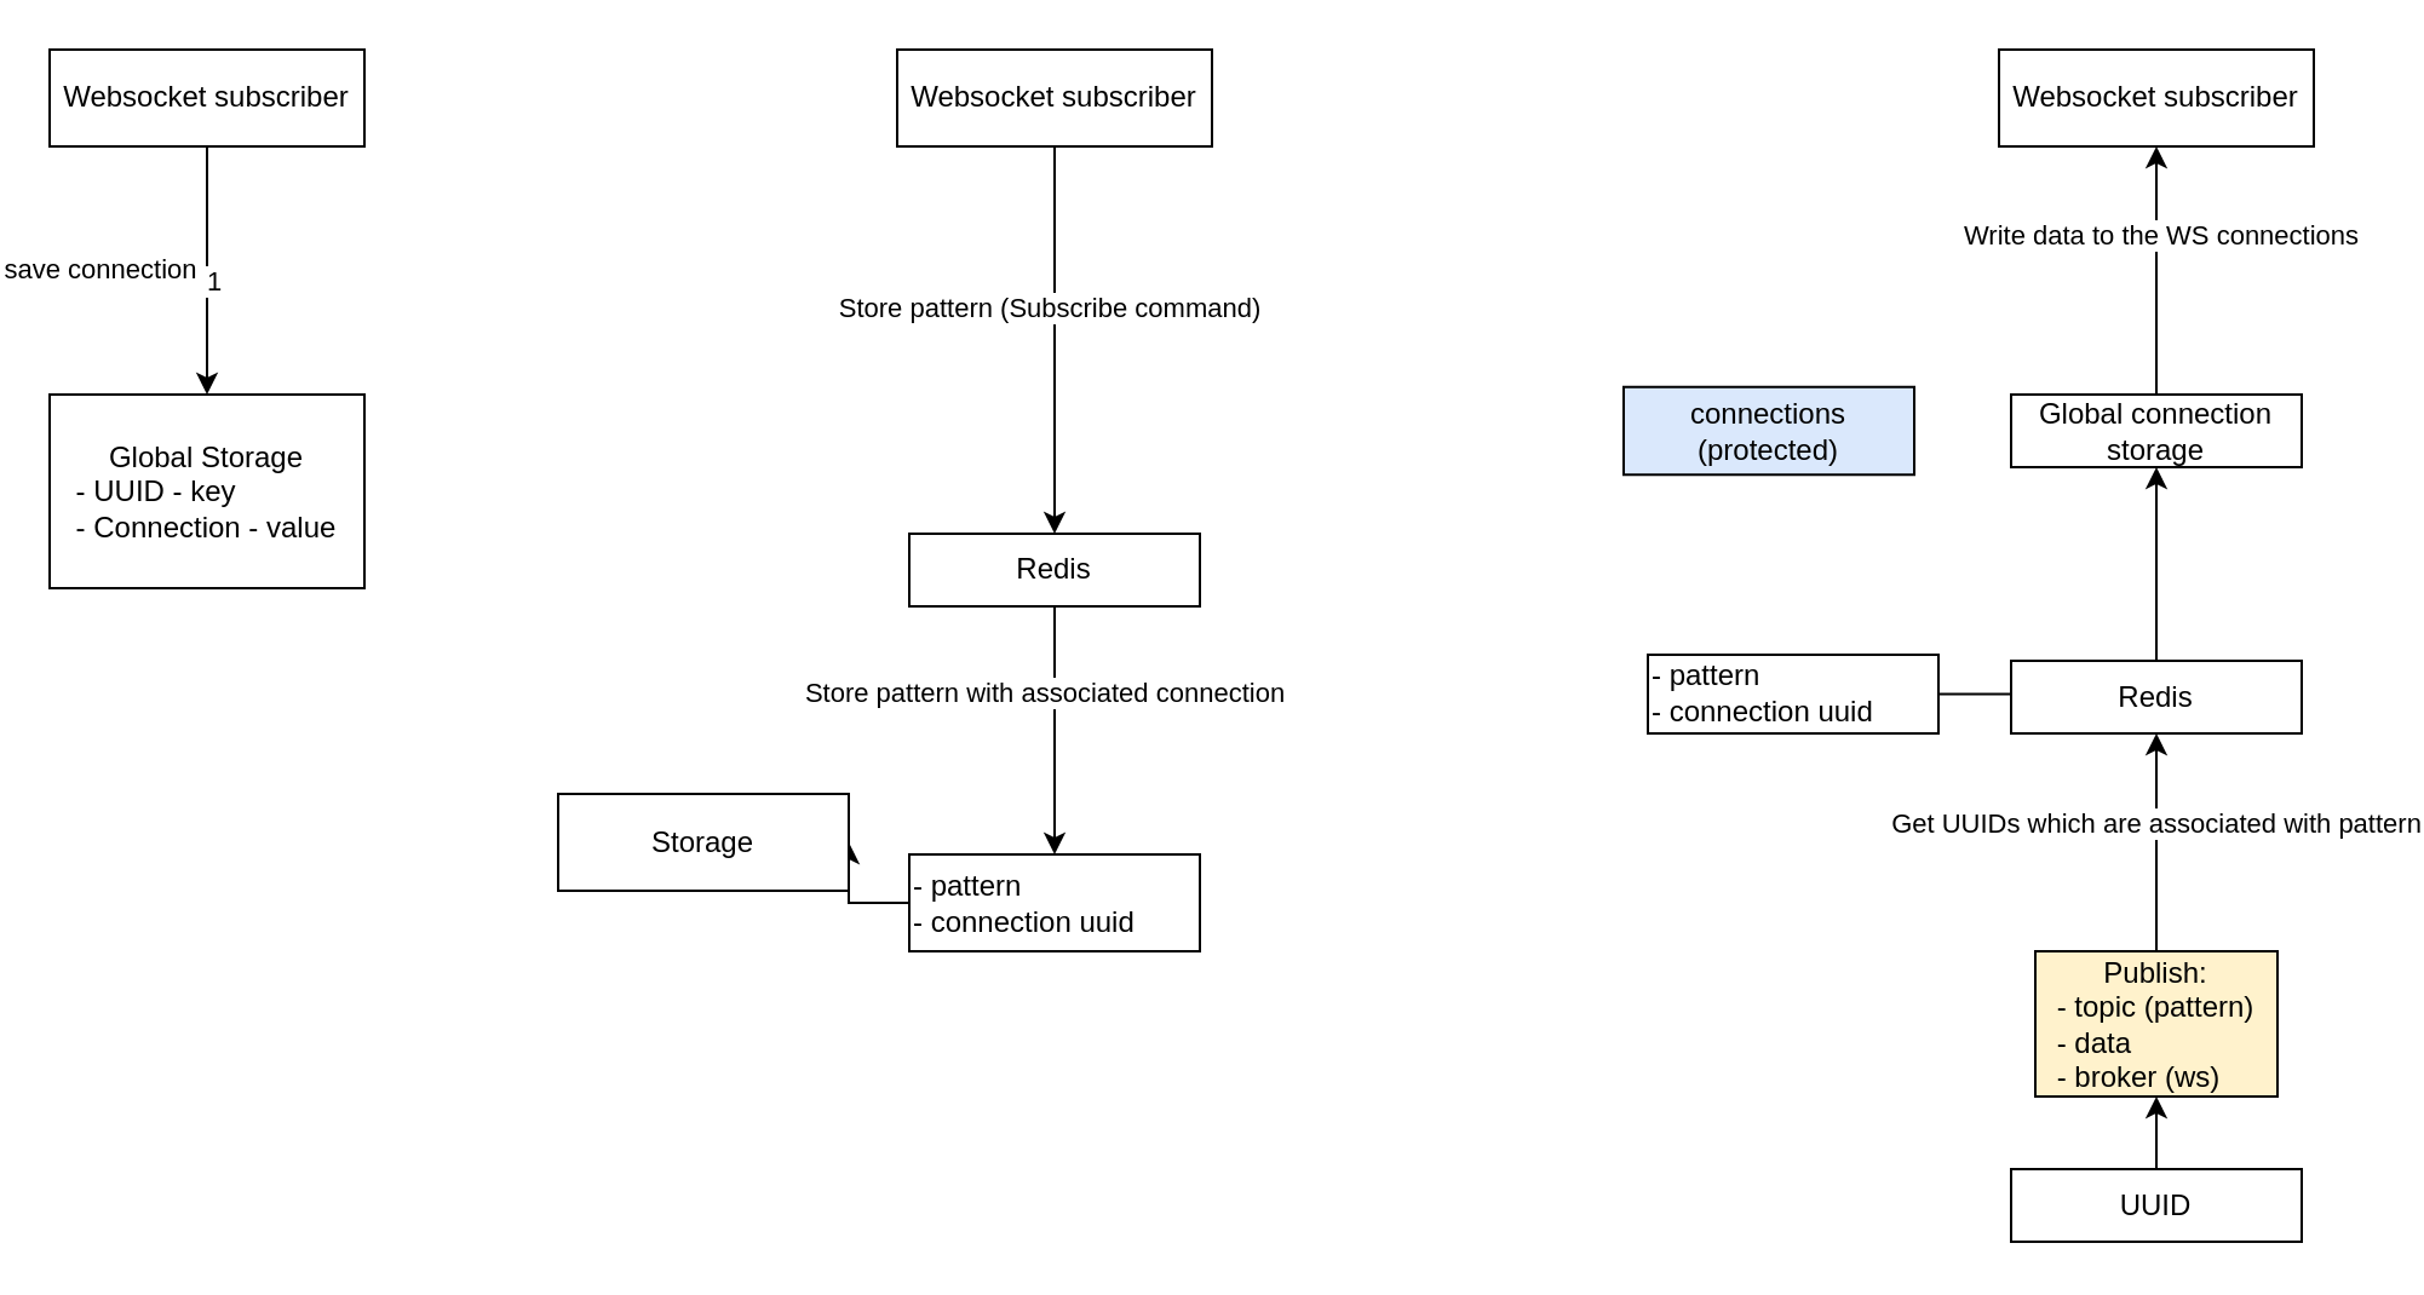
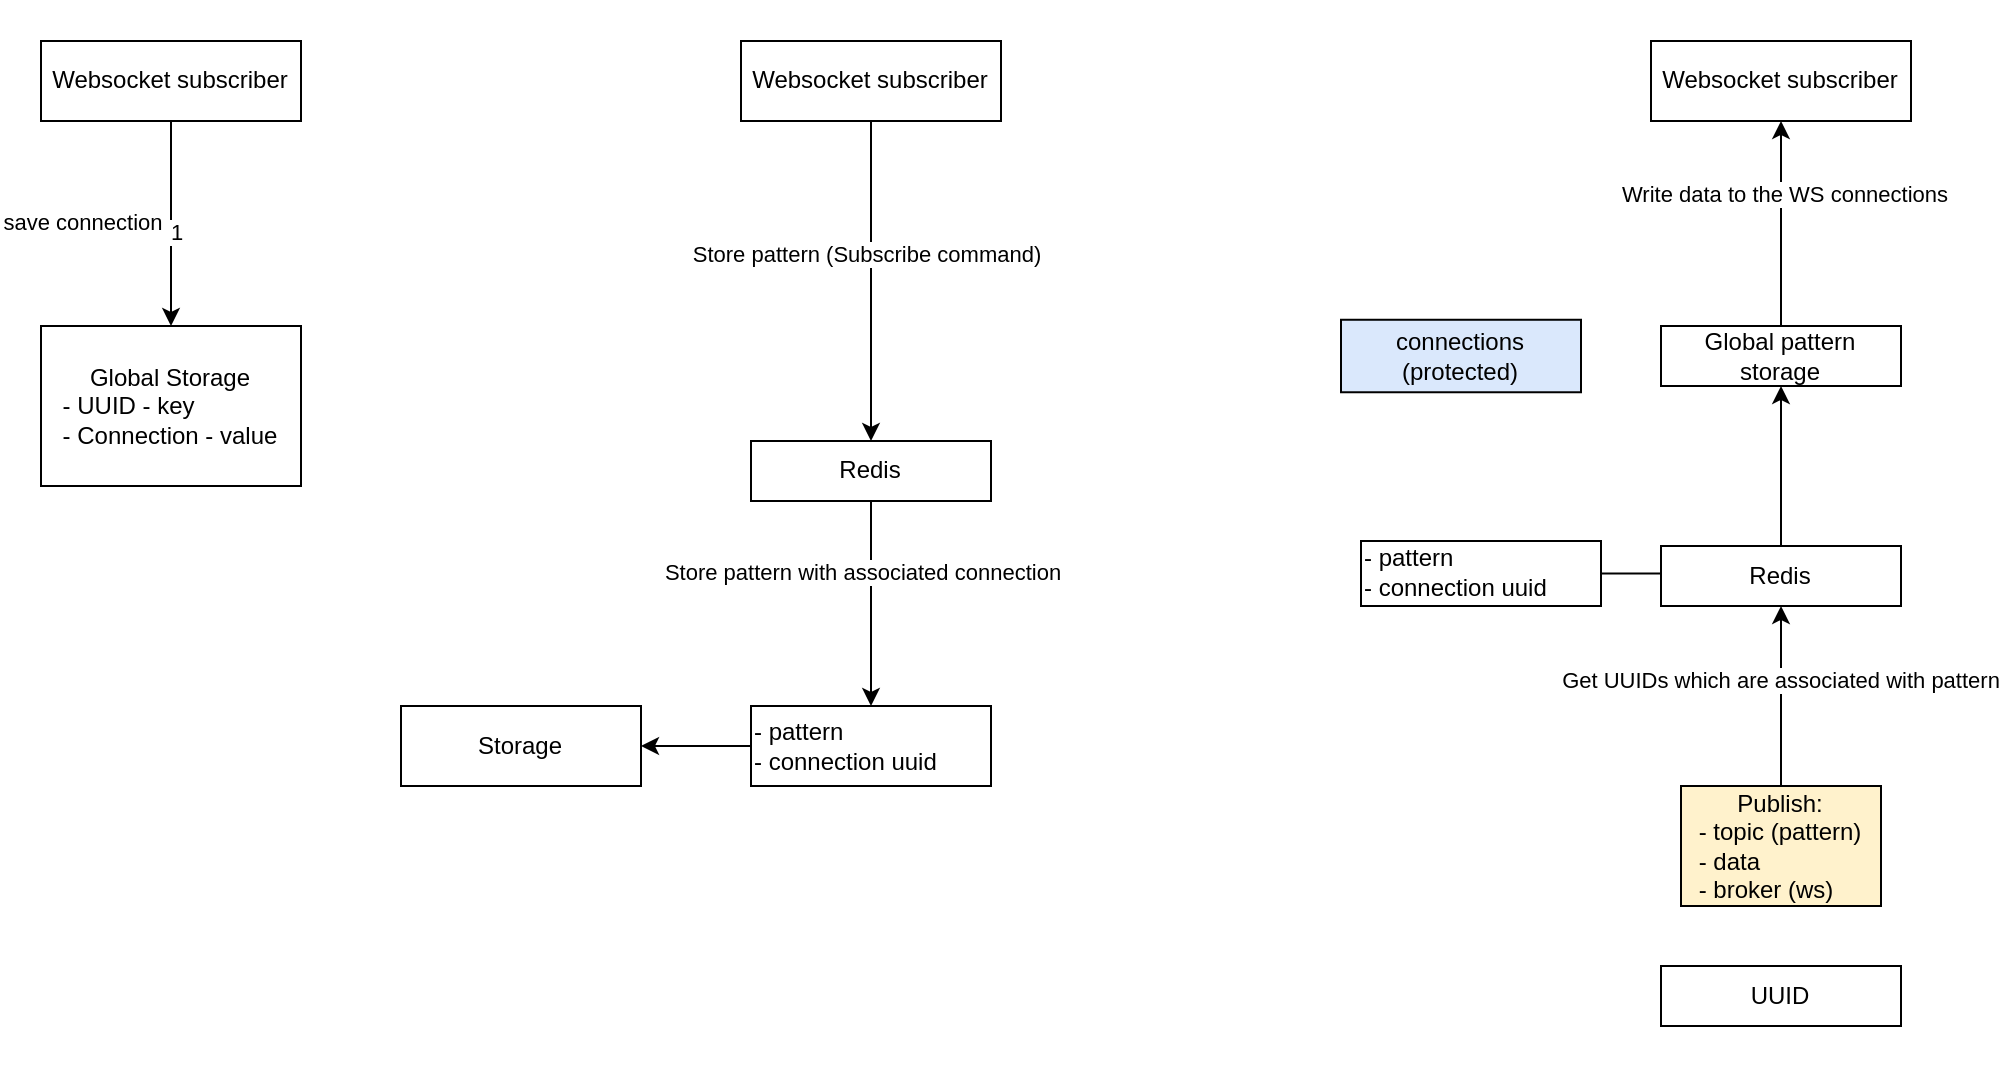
  <mxCell id="0" />
  <mxCell id="1" parent="0" />
  <mxCell id="2" style="edgeStyle=orthogonalEdgeStyle;rounded=0;orthogonalLoop=1;jettySize=auto;html=1;exitX=0.5;exitY=1;exitDx=0;exitDy=0;entryX=0.5;entryY=0;entryDx=0;entryDy=0;" edge="1" parent="1" source="5" target="6"><mxGeometry relative="1" as="geometry" /></mxCell>
  <mxCell id="3" value="save connection" style="edgeLabel;html=1;align=center;verticalAlign=middle;resizable=0;points=[];" vertex="1" connectable="0" parent="2"><mxGeometry x="-0.2" relative="1" as="geometry"><mxPoint x="-45" y="9.31" as="offset" /></mxGeometry></mxCell>
  <mxCell id="4" value="1" style="edgeLabel;html=1;align=center;verticalAlign=middle;resizable=0;points=[];" vertex="1" connectable="0" parent="2"><mxGeometry x="-0.056" y="2" relative="1" as="geometry"><mxPoint y="7.97" as="offset" /></mxGeometry></mxCell>
  <mxCell id="5" value="Websocket subscriber" style="rounded=0;whiteSpace=wrap;html=1;" vertex="1" parent="1"><mxGeometry x="20" y="20" width="130" height="40" as="geometry" /></mxCell>
  <mxCell id="6" value="&lt;div&gt;&lt;span&gt;Global Storage&lt;/span&gt;&lt;/div&gt;&lt;div style=&quot;text-align: left&quot;&gt;&lt;span&gt;- UUID - key&lt;/span&gt;&lt;/div&gt;&lt;div style=&quot;text-align: left&quot;&gt;&lt;span&gt;- Connection - value&lt;/span&gt;&lt;/div&gt;" style="rounded=0;whiteSpace=wrap;html=1;" vertex="1" parent="1"><mxGeometry x="20" y="162.5" width="130" height="80" as="geometry" /></mxCell>
  <mxCell id="7" style="edgeStyle=orthogonalEdgeStyle;rounded=0;orthogonalLoop=1;jettySize=auto;html=1;exitX=0.5;exitY=1;exitDx=0;exitDy=0;entryX=0.5;entryY=0;entryDx=0;entryDy=0;" edge="1" parent="1" source="9" target="12"><mxGeometry relative="1" as="geometry" /></mxCell>
  <mxCell id="8" value="Store pattern (Subscribe command)" style="edgeLabel;html=1;align=center;verticalAlign=middle;resizable=0;points=[];" vertex="1" connectable="0" parent="7"><mxGeometry x="-0.17" y="-3" relative="1" as="geometry"><mxPoint as="offset" /></mxGeometry></mxCell>
  <mxCell id="9" value="Websocket subscriber" style="rounded=0;whiteSpace=wrap;html=1;" vertex="1" parent="1"><mxGeometry x="370" y="20" width="130" height="40" as="geometry" /></mxCell>
  <mxCell id="10" style="edgeStyle=orthogonalEdgeStyle;rounded=0;orthogonalLoop=1;jettySize=auto;html=1;exitX=0.5;exitY=1;exitDx=0;exitDy=0;entryX=0.5;entryY=0;entryDx=0;entryDy=0;" edge="1" parent="1" source="12" target="14"><mxGeometry relative="1" as="geometry"><Array as="points"><mxPoint x="435" y="330" /><mxPoint x="435" y="330" /></Array></mxGeometry></mxCell>
  <mxCell id="11" value="Store pattern with associated connection" style="edgeLabel;html=1;align=center;verticalAlign=middle;resizable=0;points=[];" vertex="1" connectable="0" parent="10"><mxGeometry x="-0.097" relative="1" as="geometry"><mxPoint x="-4.72" y="-10.03" as="offset" /></mxGeometry></mxCell>
  <mxCell id="12" value="Redis" style="rounded=0;whiteSpace=wrap;html=1;" vertex="1" parent="1"><mxGeometry x="375" y="220" width="120" height="30" as="geometry" /></mxCell>
  <mxCell id="13" style="edgeStyle=orthogonalEdgeStyle;rounded=0;orthogonalLoop=1;jettySize=auto;html=1;exitX=0;exitY=0.5;exitDx=0;exitDy=0;entryX=1;entryY=0.5;entryDx=0;entryDy=0;endArrow=classic;endFill=1;" edge="1" parent="1" source="14" target="29"><mxGeometry relative="1" as="geometry" /></mxCell>
  <mxCell id="14" value="- pattern&lt;br&gt;- connection uuid" style="rounded=0;whiteSpace=wrap;html=1;align=left;" vertex="1" parent="1"><mxGeometry x="375" y="352.5" width="120" height="40" as="geometry" /></mxCell>
  <mxCell id="15" value="Websocket subscriber" style="rounded=0;whiteSpace=wrap;html=1;" vertex="1" parent="1"><mxGeometry x="825" y="20" width="130" height="40" as="geometry" /></mxCell>
  <mxCell id="16" style="edgeStyle=orthogonalEdgeStyle;rounded=0;orthogonalLoop=1;jettySize=auto;html=1;exitX=0.5;exitY=0;exitDx=0;exitDy=0;endArrow=classic;endFill=1;" edge="1" parent="1" source="17" target="27"><mxGeometry relative="1" as="geometry" /></mxCell>
  <mxCell id="17" value="Redis" style="rounded=0;whiteSpace=wrap;html=1;" vertex="1" parent="1"><mxGeometry x="830" y="272.5" width="120" height="30" as="geometry" /></mxCell>
  <mxCell id="18" style="edgeStyle=orthogonalEdgeStyle;rounded=0;orthogonalLoop=1;jettySize=auto;html=1;exitX=1;exitY=0.5;exitDx=0;exitDy=0;entryX=0;entryY=0.5;entryDx=0;entryDy=0;endArrow=none;endFill=0;" edge="1" parent="1" source="19" target="17"><mxGeometry relative="1" as="geometry" /></mxCell>
  <mxCell id="19" value="- pattern&lt;br&gt;- connection uuid" style="rounded=0;whiteSpace=wrap;html=1;align=left;" vertex="1" parent="1"><mxGeometry x="680" y="270" width="120" height="32.5" as="geometry" /></mxCell>
- <mxCell id="20" style="edgeStyle=orthogonalEdgeStyle;rounded=0;orthogonalLoop=1;jettySize=auto;html=1;exitX=0.5;exitY=0;exitDx=0;exitDy=0;entryX=0.5;entryY=1;entryDx=0;entryDy=0;" edge="1" parent="1" source="21" target="24"><mxGeometry relative="1" as="geometry" /></mxCell>
  <mxCell id="21" value="UUID" style="rounded=0;whiteSpace=wrap;html=1;align=center;" vertex="1" parent="1"><mxGeometry x="830" y="482.5" width="120" height="30" as="geometry" /></mxCell>
  <mxCell id="22" style="edgeStyle=orthogonalEdgeStyle;rounded=0;orthogonalLoop=1;jettySize=auto;html=1;exitX=0.5;exitY=0;exitDx=0;exitDy=0;entryX=0.5;entryY=1;entryDx=0;entryDy=0;" edge="1" parent="1" source="24" target="17"><mxGeometry relative="1" as="geometry" /></mxCell>
  <mxCell id="23" value="Get UUIDs which are associated with pattern" style="edgeLabel;html=1;align=center;verticalAlign=middle;resizable=0;points=[];" vertex="1" connectable="0" parent="22"><mxGeometry x="0.187" y="1" relative="1" as="geometry"><mxPoint as="offset" /></mxGeometry></mxCell>
  <mxCell id="24" value="Publish:&lt;br&gt;&lt;div style=&quot;text-align: left&quot;&gt;&lt;span&gt;- topic (pattern)&lt;/span&gt;&lt;/div&gt;&lt;div style=&quot;text-align: left&quot;&gt;&lt;span&gt;- data&lt;/span&gt;&lt;/div&gt;&lt;div style=&quot;text-align: left&quot;&gt;&lt;span&gt;- broker (ws)&lt;/span&gt;&lt;/div&gt;" style="rounded=0;whiteSpace=wrap;html=1;align=center;fillColor=#fff2cc;" vertex="1" parent="1"><mxGeometry x="840" y="392.5" width="100" height="60" as="geometry" /></mxCell>
  <mxCell id="25" style="edgeStyle=orthogonalEdgeStyle;rounded=0;orthogonalLoop=1;jettySize=auto;html=1;exitX=0.5;exitY=0;exitDx=0;exitDy=0;entryX=0.5;entryY=1;entryDx=0;entryDy=0;endArrow=classic;endFill=1;" edge="1" parent="1" source="27" target="15"><mxGeometry relative="1" as="geometry" /></mxCell>
  <mxCell id="26" value="Write data to the WS connections" style="edgeLabel;html=1;align=center;verticalAlign=middle;resizable=0;points=[];" vertex="1" connectable="0" parent="25"><mxGeometry x="0.279" y="-1" relative="1" as="geometry"><mxPoint as="offset" /></mxGeometry></mxCell>
- <mxCell id="27" value="Global connection storage" style="rounded=0;whiteSpace=wrap;html=1;align=center;" vertex="1" parent="1"><mxGeometry x="830" y="162.5" width="120" height="30" as="geometry" /></mxCell>
+ <mxCell id="27" value="Global pattern storage" style="rounded=0;whiteSpace=wrap;html=1;align=center;" vertex="1" parent="1"><mxGeometry x="830" y="162.5" width="120" height="30" as="geometry" /></mxCell>
  <mxCell id="28" value="connections (protected)" style="rounded=0;whiteSpace=wrap;html=1;align=center;fillColor=#dae8fc;" vertex="1" parent="1"><mxGeometry x="670" y="159.38" width="120" height="36.25" as="geometry" /></mxCell>
- <mxCell id="29" value="Storage" style="rounded=0;whiteSpace=wrap;html=1;align=center;" vertex="1" parent="1"><mxGeometry x="230" y="327.5" width="120" height="40" as="geometry" /></mxCell>
+ <mxCell id="29" value="Storage" style="rounded=0;whiteSpace=wrap;html=1;align=center;" vertex="1" parent="1"><mxGeometry x="200" y="352.5" width="120" height="40" as="geometry" /></mxCell>
